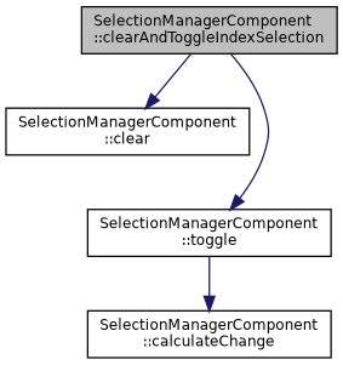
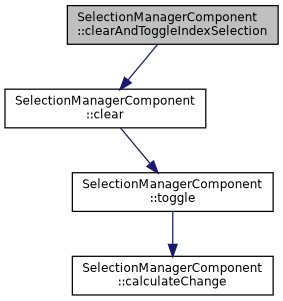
  digraph {
    rankdir=TB
    node [color=black fillcolor=white fontname=Helvetica fontsize=10 shape=record style=filled]
    edge [color=midnightblue fontname=Helvetica fontsize=10 labelfontname=Helvetica labelfontsize=10 style=solid]
    n1 [fillcolor=grey75 fontcolor=black height=0.2 label="SelectionManagerComponent\l::clearAndToggleIndexSelection" width=0.4]
    n2 [height=0.2 label="SelectionManagerComponent\l::clear" width=0.4]
    n3 [height=0.2 label="SelectionManagerComponent\l::toggle" width=0.4]
    n4 [height=0.2 label="SelectionManagerComponent\l::calculateChange" width=0.4]
    n1 -> n2
-   n1 -> n3
+   n2 -> n3
    n3 -> n4
  }
